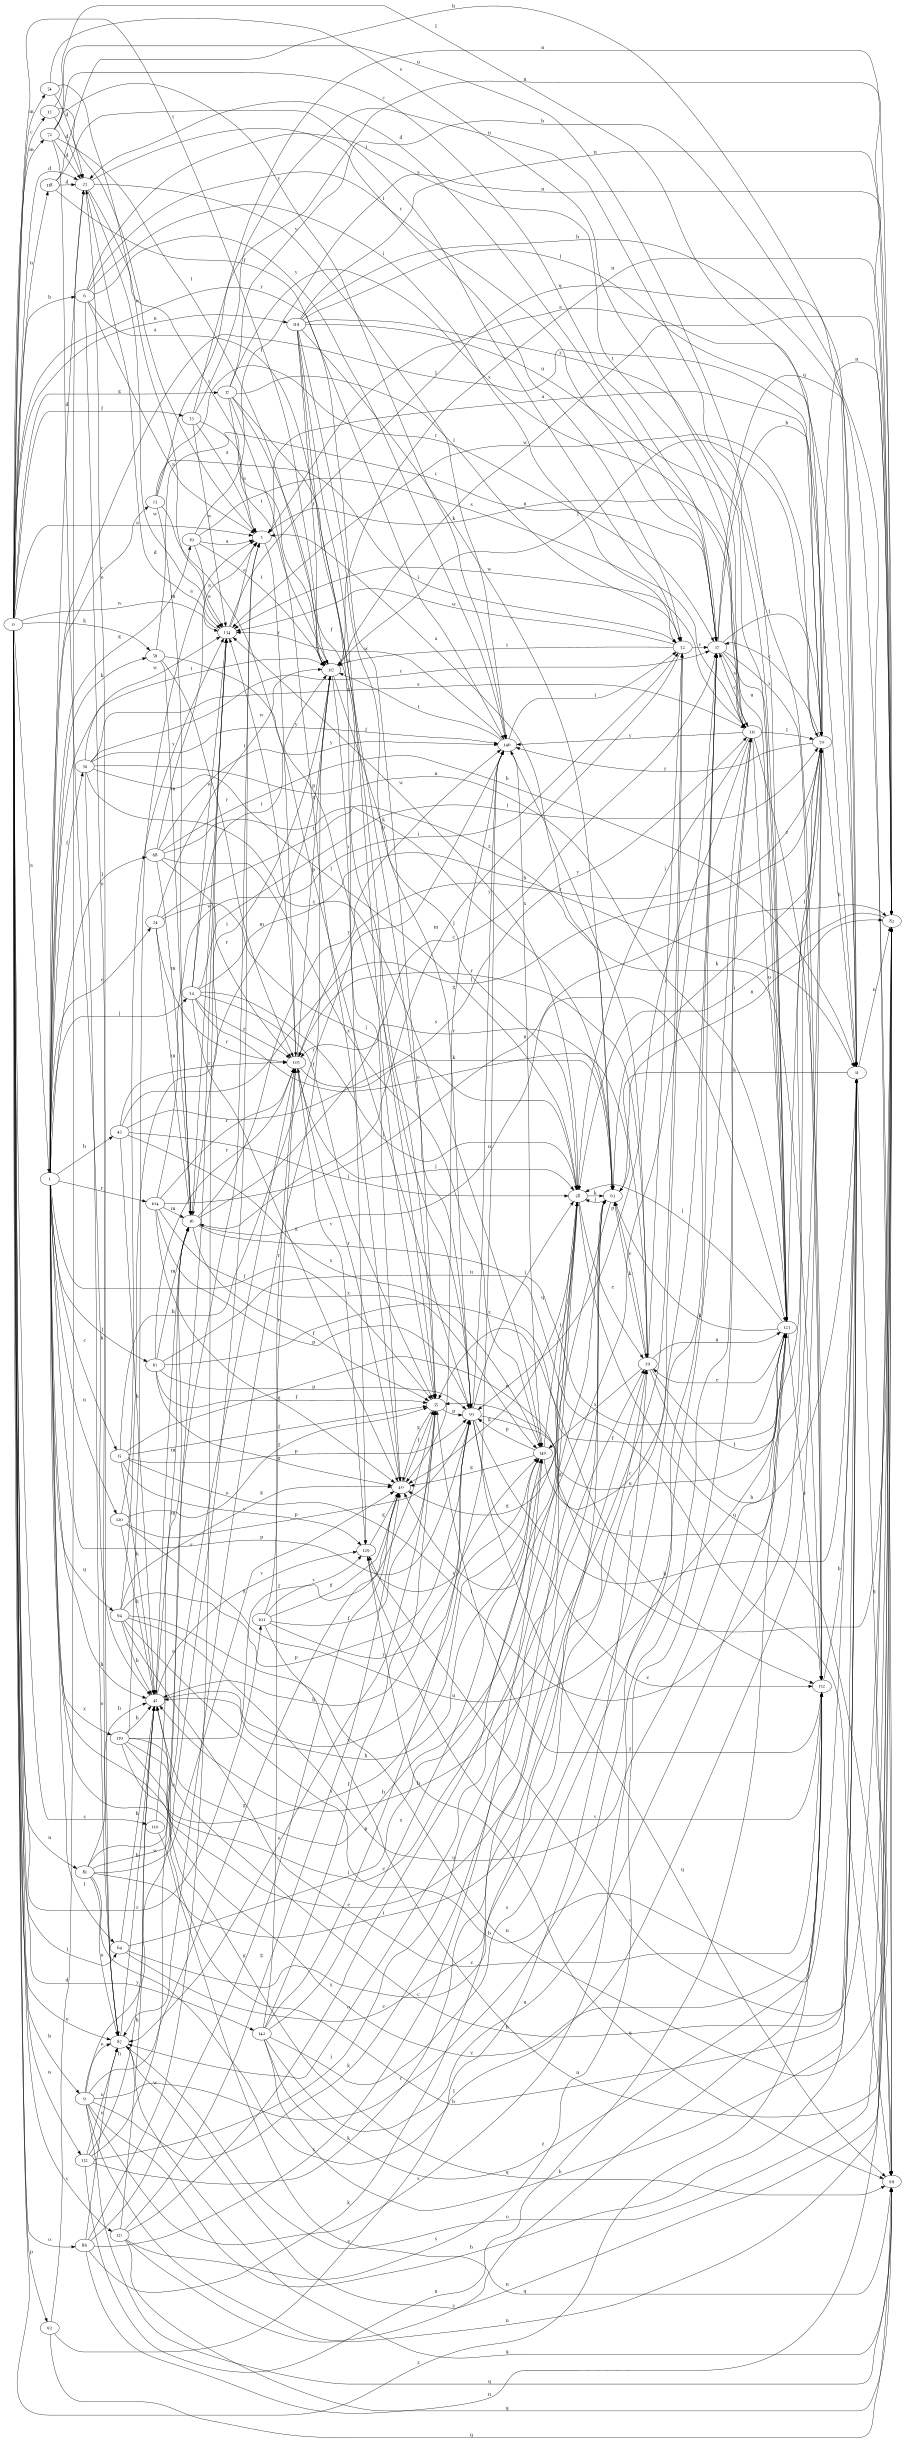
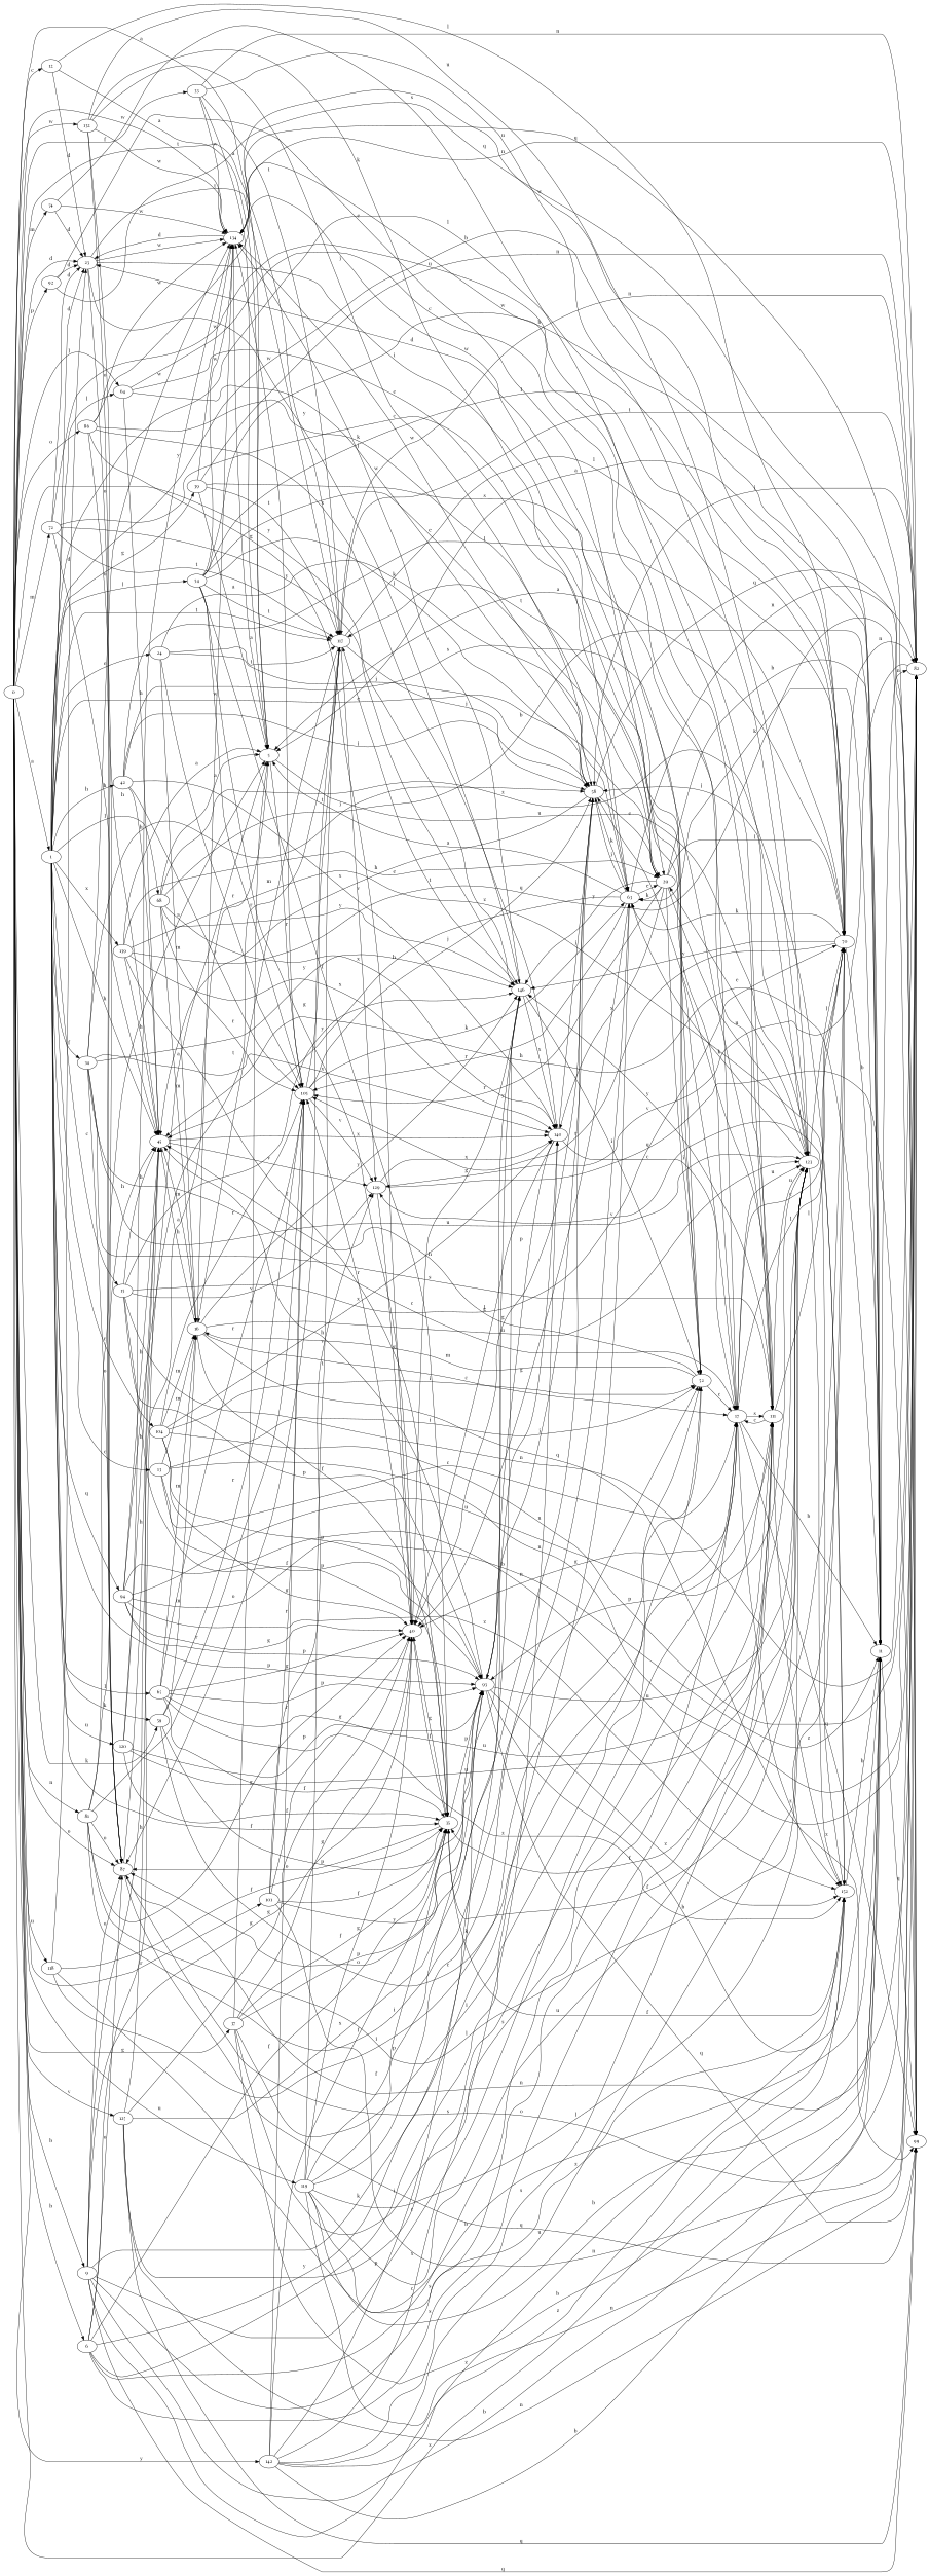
  strict digraph {
    fontname="Playfair Display"
    rankdir=LR
    node [fontname="Playfair Display"]
    edge [fontname="Playfair Display"]
    0
    1
    5
    6
    9
    12
    23
    33
    37
    59
    64
    72
    74
    81
    86
    87
    92
    101
-   110
    117
    118
    119
    125
    132
    134
    142
    146
    152
    11
    13
    15
    24
    29
    34
    35
    39
    42
    45
    54
    65
    68
    70
    93
    94
    104
    120
    139
    105
    123
    17
    52
    111
    40
    63
    99
    82
    n57 [label=16]
    58
    140
    129
    0 -> 1 [label=a]
    0 -> 5 [label=a]
    0 -> 6 [label=b]
    0 -> 9 [label=b]
    0 -> 12 [label=c]
    0 -> 23 [label=d]
    0 -> 33 [label=f]
    0 -> 37 [label=g]
    0 -> 59 [label=k]
    0 -> 64 [label=l]
    0 -> 72 [label=m]
    0 -> 74 [label=m]
    0 -> 81 [label=n]
    0 -> 86 [label=o]
    0 -> 87 [label=o]
    0 -> 92 [label=p]
    0 -> 101 [label=r]
-   0 -> 110 [label=s]
    0 -> 117 [label=t]
    0 -> 118 [label=u]
    0 -> 119 [label=u]
    0 -> 125 [label=v]
    0 -> 132 [label=w]
    0 -> 134 [label=w]
    0 -> 142 [label=y]
    0 -> 146 [label=y]
    0 -> 152 [label=z]
    1 -> 23 [label=d]
    1 -> 59 [label=k]
    1 -> 64 [label=l]
    1 -> 117 [label=t]
    1 -> 11 [label=b]
    1 -> 13 [label=c]
    1 -> 15 [label=c]
    1 -> 24 [label=e]
    1 -> 29 [label=e]
    1 -> 34 [label=f]
    1 -> 35 [label=f]
    1 -> 39 [label=g]
    1 -> 42 [label=h]
    1 -> 45 [label=h]
    1 -> 54 [label=j]
    1 -> 65 [label=l]
    1 -> 68 [label=l]
    1 -> 70 [label=l]
    1 -> 93 [label=p]
    1 -> 94 [label=q]
    1 -> 104 [label=r]
    1 -> 120 [label=u]
    1 -> 139 [label=x]
    5 -> 105 [label=r]
    5 -> 123 [label=u]
    6 -> 5 [label=a]
    6 -> 87 [label=o]
    6 -> 146 [label=y]
    6 -> 35 [label=f]
    6 -> 17 [label=c]
    6 -> 52 [label=i]
    6 -> 111 [label=s]
    9 -> 5 [label=a]
    9 -> 87 [label=o]
    9 -> 152 [label=z]
    9 -> 11 [label=b]
    9 -> 17 [label=c]
    9 -> 111 [label=s]
    9 -> 40 [label=g]
    9 -> 63 [label=k]
    9 -> 99 [label=q]
    12 -> 5 [label=a]
    12 -> 23 [label=d]
    12 -> 70 [label=l]
    23 -> 87 [label=o]
    23 -> 117 [label=t]
    23 -> 134 [label=w]
    23 -> 146 [label=y]
    23 -> 52 [label=i]
    33 -> 5 [label=a]
    33 -> 117 [label=t]
    33 -> 134 [label=w]
    33 -> 123 [label=u]
    33 -> 82 [label=n]
    37 -> 5 [label=a]
    37 -> 11 [label=b]
    37 -> 35 [label=f]
    37 -> 93 [label=p]
    37 -> 52 [label=i]
    37 -> 111 [label=s]
    37 -> 40 [label=g]
    59 -> 93 [label=p]
    59 -> 105 [label=r]
    59 -> 17 [label=c]
    59 -> n57 [label=m]
    64 -> 29 [label=e]
    64 -> 45 [label=h]
    64 -> 17 [label=c]
    64 -> 58 [label=j]
    72 -> 23 [label=d]
    72 -> 117 [label=t]
    72 -> 146 [label=y]
    72 -> 45 [label=h]
    72 -> 123 [label=u]
    72 -> 17 [label=c]
    74 -> 23 [label=d]
    74 -> 134 [label=w]
    74 -> 111 [label=s]
    81 -> 5 [label=a]
    81 -> 87 [label=o]
    81 -> 45 [label=h]
    81 -> 70 [label=l]
    81 -> 105 [label=r]
    81 -> 52 [label=i]
    81 -> 40 [label=g]
    86 -> 87 [label=o]
    86 -> 134 [label=w]
    86 -> 40 [label=g]
    86 -> 63 [label=k]
    86 -> 82 [label=n]
    86 -> 140 [label=x]
    87 -> 45 [label=h]
    87 -> 99 [label=q]
    87 -> 82 [label=n]
    92 -> 23 [label=d]
    92 -> 29 [label=e]
    92 -> 99 [label=q]
    101 -> 146 [label=y]
    101 -> 35 [label=f]
    101 -> 105 [label=r]
    101 -> 40 [label=g]
    101 -> 82 [label=n]
    101 -> 129 [label=v]
-   110 -> 99 [label=q]
-   110 -> n57 [label=m]
    117 -> 87 [label=o]
    117 -> 70 [label=l]
    117 -> 82 [label=n]
    117 -> n57 [label=m]
    117 -> 58 [label=j]
    117 -> 129 [label=v]
    118 -> 23 [label=d]
    118 -> 11 [label=b]
    118 -> 35 [label=f]
    118 -> 52 [label=i]
    119 -> 117 [label=t]
    119 -> 152 [label=z]
    119 -> 11 [label=b]
    119 -> 35 [label=f]
    119 -> 70 [label=l]
    119 -> 93 [label=p]
    119 -> 123 [label=u]
    119 -> 40 [label=g]
    119 -> 63 [label=k]
    119 -> 82 [label=n]
    125 -> 45 [label=h]
    125 -> 111 [label=s]
    125 -> 40 [label=g]
    125 -> 99 [label=q]
    125 -> 82 [label=n]
    125 -> 140 [label=x]
    132 -> 87 [label=o]
    132 -> 134 [label=w]
    132 -> 45 [label=h]
    132 -> 123 [label=u]
    132 -> 63 [label=k]
    132 -> 58 [label=j]
    134 -> 5 [label=a]
    134 -> 23 [label=d]
    134 -> 99 [label=q]
    142 -> 152 [label=z]
    142 -> 11 [label=b]
    142 -> 35 [label=f]
    142 -> 93 [label=p]
    142 -> 105 [label=r]
    142 -> 123 [label=u]
    142 -> 111 [label=s]
    142 -> 140 [label=x]
    146 -> 117 [label=t]
    146 -> 134 [label=w]
    146 -> 52 [label=i]
    146 -> 40 [label=g]
    146 -> 140 [label=x]
    152 -> 11 [label=b]
    152 -> 35 [label=f]
    152 -> 129 [label=v]
    11 -> 5 [label=a]
    11 -> 45 [label=h]
    11 -> 63 [label=k]
    11 -> 99 [label=q]
    11 -> 82 [label=n]
    13 -> 93 [label=p]
    13 -> 17 [label=c]
    13 -> 52 [label=i]
    13 -> 82 [label=n]
    13 -> n57 [label=m]
    15 -> 146 [label=y]
    15 -> 35 [label=f]
    15 -> 45 [label=h]
    15 -> 70 [label=l]
    15 -> 93 [label=p]
    15 -> 82 [label=n]
    15 -> 129 [label=v]
    24 -> 117 [label=t]
    24 -> 105 [label=r]
    24 -> 63 [label=k]
    24 -> n57 [label=m]
    24 -> 58 [label=j]
    29 -> 146 [label=y]
    29 -> 11 [label=b]
    29 -> 70 [label=l]
    29 -> 105 [label=r]
    29 -> 123 [label=u]
    29 -> 52 [label=i]
    29 -> 63 [label=k]
    29 -> 140 [label=x]
    34 -> 87 [label=o]
    34 -> 134 [label=w]
    34 -> 146 [label=y]
    34 -> 123 [label=u]
    34 -> 17 [label=c]
    34 -> 111 [label=s]
    34 -> 58 [label=j]
    34 -> 140 [label=x]
    35 -> 87 [label=o]
    35 -> 93 [label=p]
    35 -> 40 [label=g]
    39 -> 5 [label=a]
    39 -> 117 [label=t]
    39 -> 134 [label=w]
    39 -> 111 [label=s]
    39 -> 82 [label=n]
    42 -> 45 [label=h]
    42 -> 70 [label=l]
    42 -> 105 [label=r]
    42 -> 111 [label=s]
    42 -> 58 [label=j]
    42 -> 140 [label=x]
    45 -> n57 [label=m]
    45 -> 140 [label=x]
    45 -> 129 [label=v]
    54 -> 117 [label=t]
    54 -> 134 [label=w]
    54 -> 11 [label=b]
    54 -> 29 [label=e]
    54 -> 35 [label=f]
    54 -> 70 [label=l]
    54 -> 105 [label=r]
    54 -> 40 [label=g]
    54 -> 58 [label=j]
    65 -> 152 [label=z]
    65 -> 35 [label=f]
    65 -> 93 [label=p]
    65 -> 105 [label=r]
    65 -> 123 [label=u]
    65 -> 40 [label=g]
    65 -> n57 [label=m]
    68 -> 5 [label=a]
    68 -> 146 [label=y]
    68 -> 152 [label=z]
    68 -> 11 [label=b]
    68 -> 105 [label=r]
    68 -> n57 [label=m]
    68 -> 140 [label=x]
    70 -> 5 [label=a]
    70 -> 134 [label=w]
    70 -> 146 [label=y]
    70 -> 11 [label=b]
    70 -> 35 [label=f]
    70 -> 105 [label=r]
    70 -> 17 [label=c]
    70 -> 63 [label=k]
    70 -> 82 [label=n]
    93 -> 146 [label=y]
    93 -> 152 [label=z]
    93 -> 11 [label=b]
    93 -> 45 [label=h]
    93 -> 123 [label=u]
    93 -> 99 [label=q]
    93 -> 58 [label=j]
    94 -> 117 [label=t]
    94 -> 152 [label=z]
    94 -> 11 [label=b]
    94 -> 45 [label=h]
    94 -> 93 [label=p]
    94 -> 123 [label=u]
    94 -> 40 [label=g]
    94 -> 82 [label=n]
    104 -> 93 [label=p]
    104 -> 105 [label=r]
    104 -> 52 [label=i]
    104 -> 40 [label=g]
    104 -> 82 [label=n]
    104 -> n57 [label=m]
    104 -> 140 [label=x]
    120 -> 134 [label=y]
    120 -> 35 [label=f]
    120 -> 45 [label=h]
    120 -> 93 [label=p]
    120 -> 123 [label=u]
    139 -> 5 [label=a]
    139 -> 152 [label=z]
    139 -> 29 [label=e]
    139 -> 35 [label=f]
    139 -> 45 [label=h]
    139 -> 99 [label=q]
    139 -> 140 [label=x]
    105 -> 117 [label=t]
    105 -> 134 [label=w]
    105 -> 63 [label=k]
    105 -> 58 [label=j]
    105 -> 129 [label=v]
    123 -> 152 [label=z]
    123 -> 29 [label=e]
    123 -> 35 [label=f]
    123 -> 70 [label=l]
    123 -> 63 [label=k]
    123 -> 58 [label=j]
    17 -> 23 [label=d]
    17 -> 152 [label=z]
    17 -> 11 [label=b]
    17 -> 70 [label=l]
    17 -> 123 [label=u]
    17 -> 111 [label=s]
    17 -> 40 [label=g]
    17 -> 99 [label=q]
    52 -> 117 [label=t]
    52 -> 134 [label=w]
    52 -> 45 [label=h]
    52 -> 17 [label=c]
    52 -> n57 [label=m]
    111 -> 134 [label=w]
    111 -> 146 [label=y]
    111 -> 152 [label=z]
    111 -> 70 [label=l]
    111 -> 93 [label=p]
    111 -> 123 [label=u]
    111 -> 17 [label=c]
    111 -> 58 [label=j]
    40 -> 35 [label=f]
    40 -> 105 [label=r]
    63 -> 5 [label=a]
    63 -> 29 [label=e]
    63 -> 45 [label=h]
    63 -> 105 [label=r]
    63 -> 40 [label=g]
    63 -> 82 [label=n]
    63 -> 58 [label=j]
    82 -> 87 [label=o]
    82 -> 117 [label=t]
    82 -> 58 [label=j]
    82 -> 129 [label=v]
    n57 -> 134 [label=w]
    n57 -> 146 [label=y]
    n57 -> 35 [label=f]
    n57 -> 45 [label=h]
    n57 -> 123 [label=u]
    n57 -> 17 [label=c]
    n57 -> 99 [label=q]
    58 -> 87 [label=o]
    58 -> 134 [label=w]
    58 -> 29 [label=e]
    58 -> 45 [label=h]
    58 -> 40 [label=g]
    58 -> 63 [label=k]
    58 -> 99 [label=q]
    140 -> 93 [label=p]
    140 -> 17 [label=c]
    140 -> 40 [label=g]
    140 -> 58 [label=j]
    129 -> 40 [label=g]
    129 -> 99 [label=q]
    129 -> 140 [label=x]
  }
